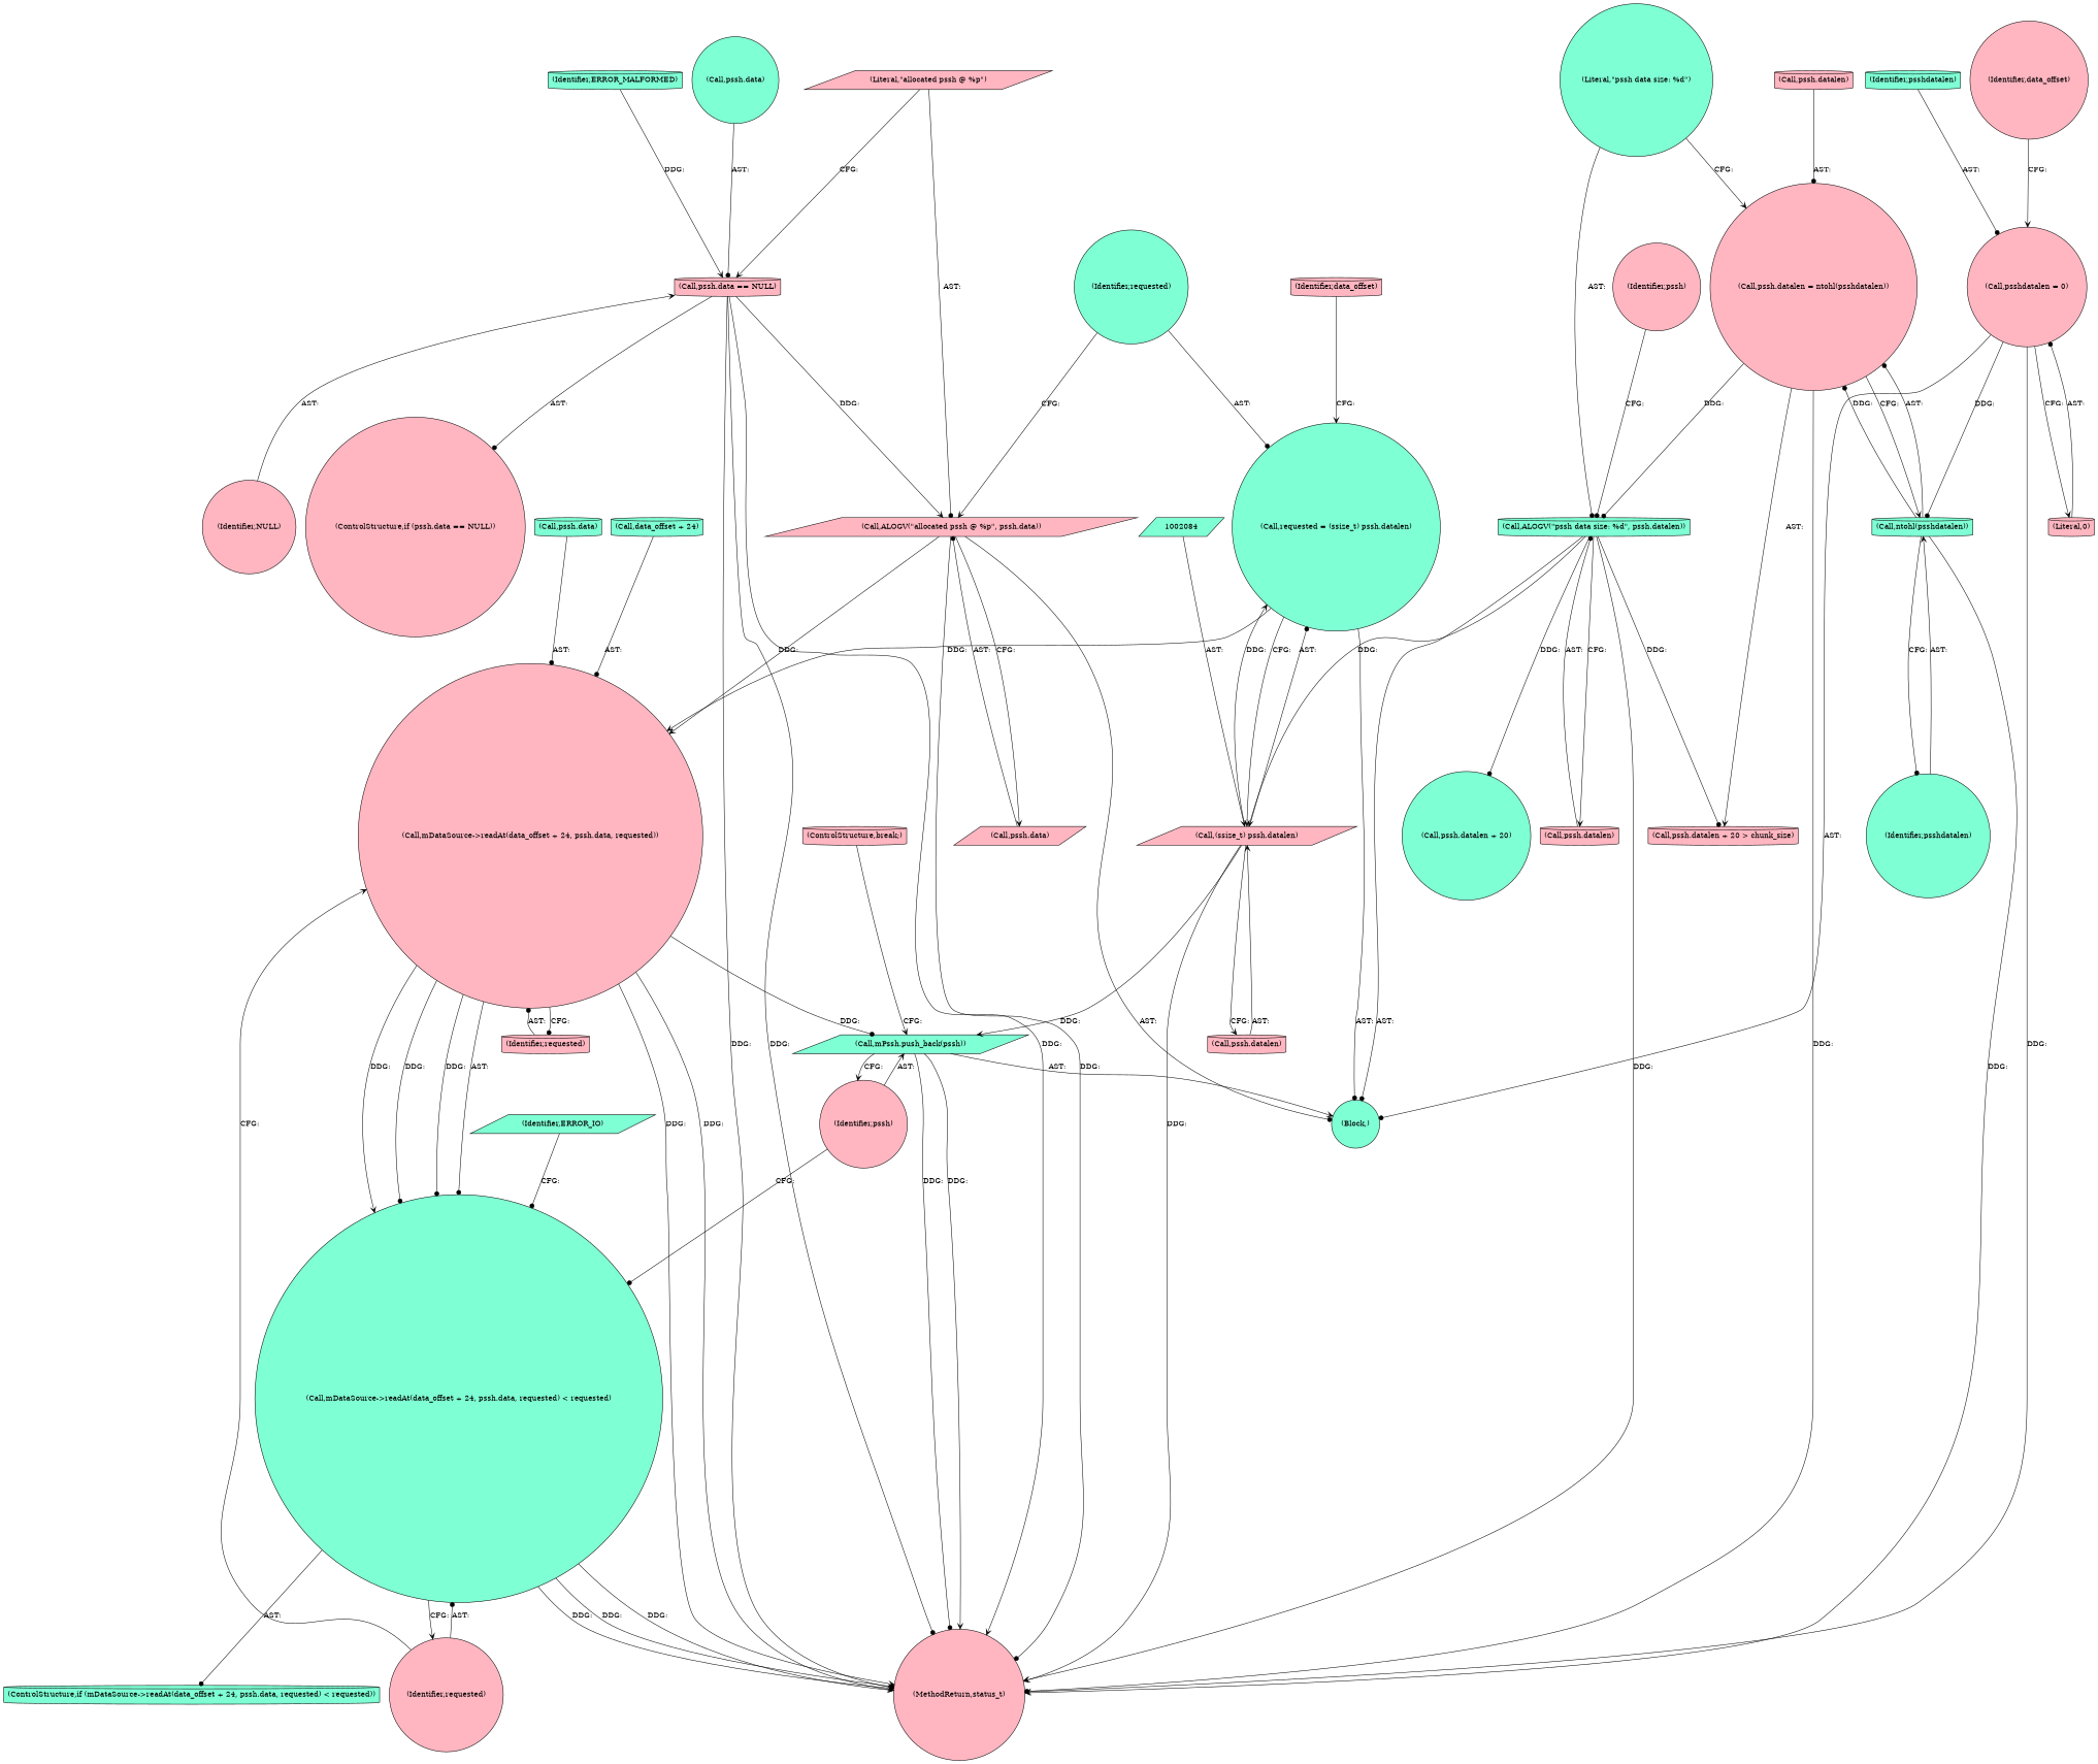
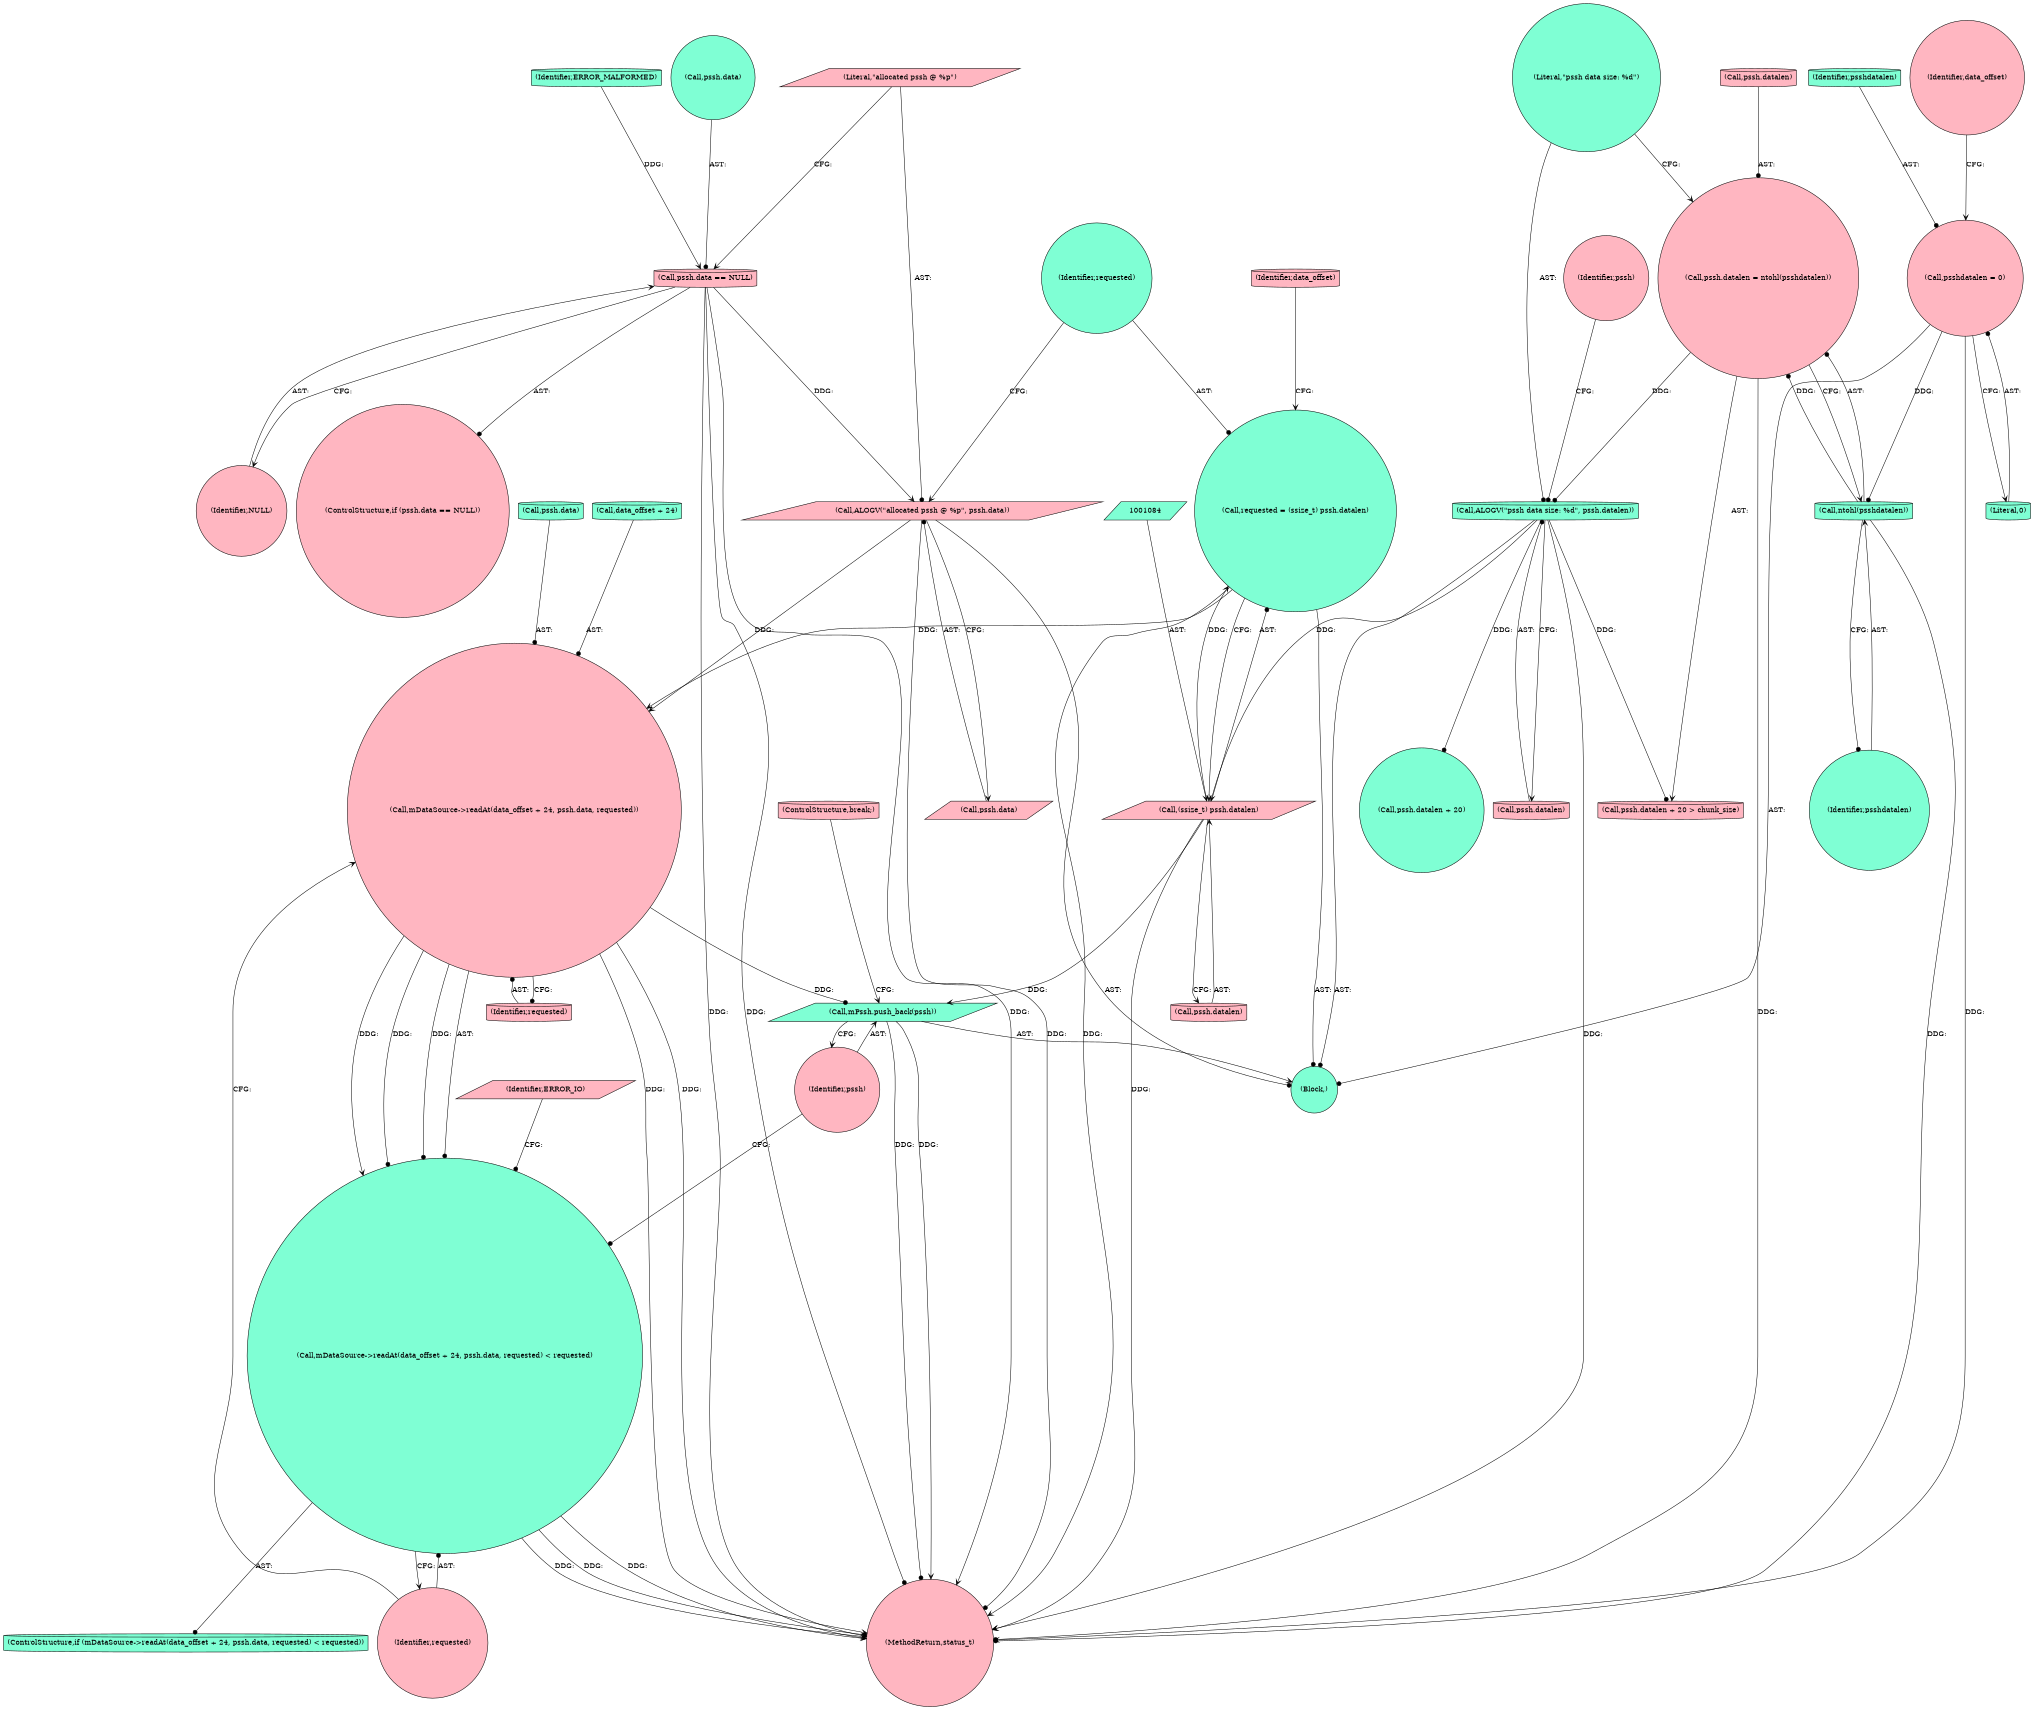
  digraph {
    node [fillcolor=lightpink shape=circle style=filled]
    edge [arrowhead=vee]
    n1 [label="(Call,mDataSource->readAt(data_offset + 24, pssh.data, requested))"]
    n2 [fillcolor=aquamarine label="(Call,mDataSource->readAt(data_offset + 24, pssh.data, requested) < requested)"]
    n3 [fillcolor=aquamarine label="(Call,mPssh.push_back(pssh))" shape=parallelogram]
    n4 [label="(MethodReturn,status_t)"]
    n5 [label="(Identifier,requested)" shape=cylinder]
    n6 [fillcolor=aquamarine label="(ControlStructure,if (mDataSource->readAt(data_offset + 24, pssh.data, requested) < requested))" shape=cylinder]
    n7 [label="(Identifier,requested)"]
    n8 [fillcolor=aquamarine label="(Block,)"]
    n9 [label="(Identifier,pssh)"]
    n10 [label="(Call,ALOGV(\"allocated pssh @ %p\", pssh.data))" shape=parallelogram]
    n11 [label="(Call,pssh.data)" shape=parallelogram]
    n12 [label="(Call,pssh.data == NULL)" shape=cylinder]
    n13 [label="(Identifier,NULL)"]
    n14 [label="(ControlStructure,if (pssh.data == NULL))"]
    n15 [fillcolor=aquamarine label="(Call,requested = (ssize_t) pssh.datalen)"]
    n16 [label="(Call,(ssize_t) pssh.datalen)" shape=parallelogram]
    n17 [label="(Call,pssh.datalen)" shape=cylinder]
    n18 [fillcolor=aquamarine label="(Call,ALOGV(\"pssh data size: %d\", pssh.datalen))" shape=cylinder]
    n19 [label="(Call,pssh.datalen + 20 > chunk_size)" shape=cylinder]
    n20 [fillcolor=aquamarine label="(Call,pssh.datalen + 20)"]
    n21 [label="(Call,pssh.datalen)" shape=cylinder]
    n22 [label="(Call,pssh.datalen = ntohl(psshdatalen))"]
    n23 [fillcolor=aquamarine label="(Call,ntohl(psshdatalen))" shape=cylinder]
    n24 [fillcolor=aquamarine label="(Identifier,psshdatalen)"]
    n25 [label="(Call,psshdatalen = 0)"]
-   n26 [label="(Literal,0)" shape=cylinder]
+   n26 [fillcolor=aquamarine label="(Literal,0)" shape=cylinder]
    n27 [label="(ControlStructure,break;)" shape=cylinder]
    n28 [fillcolor=aquamarine label="(Call,data_offset + 24)" shape=cylinder]
    n29 [fillcolor=aquamarine label="(Identifier,requested)"]
    n30 [label="(Identifier,pssh)"]
    n31 [label="(Identifier,data_offset)"]
    n32 [label="(Literal,\"allocated pssh @ %p\")" shape=parallelogram]
    n33 [label="(Identifier,data_offset)" shape=cylinder]
    n34 [fillcolor=aquamarine label="(Call,pssh.data)"]
    n35 [label="(Call,pssh.datalen)" shape=cylinder]
-   n36 [fillcolor=aquamarine label="(Identifier,ERROR_IO)" shape=parallelogram]
+   n36 [label="(Identifier,ERROR_IO)" shape=parallelogram]
    n37 [fillcolor=aquamarine label="(Identifier,ERROR_MALFORMED)" shape=cylinder]
    n38 [fillcolor=aquamarine label="(Literal,\"pssh data size: %d\")"]
    n39 [fillcolor=aquamarine label="(Call,pssh.data)" shape=cylinder]
    n40 [fillcolor=aquamarine label="(Identifier,psshdatalen)" shape=cylinder]
-   1001084 [fillcolor=aquamarine shape=parallelogram label=1002084]
+   1001084 [fillcolor=aquamarine shape=parallelogram]
    n1 -> n2 [arrowhead=dot label="AST: "]
    n1 -> n2 [label="DDG: "]
    n1 -> n2 [arrowhead=dot label="DDG: "]
    n1 -> n2 [arrowhead=dot label="DDG: "]
    n1 -> n3 [arrowhead=dot label="DDG: "]
    n1 -> n4 [label="DDG: "]
    n1 -> n4 [label="DDG: "]
    n1 -> n5 [arrowhead=dot label="CFG: "]
    n2 -> n4 [arrowhead=dot label="DDG: "]
    n2 -> n4 [label="DDG: "]
    n2 -> n4 [label="DDG: "]
    n2 -> n6 [arrowhead=dot label="AST: "]
    n2 -> n7 [label="CFG: "]
    n3 -> n4 [label="DDG: "]
    n3 -> n4 [arrowhead=dot label="DDG: "]
    n3 -> n8 [label="AST: "]
    n3 -> n9 [label="CFG: "]
    n5 -> n1 [arrowhead=dot label="AST: "]
    n7 -> n1 [label="CFG: "]
    n7 -> n2 [arrowhead=dot label="AST: "]
    n9 -> n2 [arrowhead=dot label="CFG: "]
    n9 -> n3 [label="AST: "]
    n10 -> n1 [label="DDG: "]
    n10 -> n4 [arrowhead=dot label="DDG: "]
    n10 -> n8 [arrowhead=dot label="AST: "]
    n10 -> n11 [label="CFG: "]
    n11 -> n10 [arrowhead=dot label="AST: "]
    n12 -> n4 [label="DDG: "]
    n12 -> n4 [label="DDG: "]
    n12 -> n4 [arrowhead=dot label="DDG: "]
    n12 -> n10 [label="DDG: "]
+   n12 -> n13 [label="CFG: "]
    n12 -> n14 [arrowhead=dot label="AST: "]
    n13 -> n12 [label="AST: "]
    n15 -> n1 [label="DDG: "]
+   n15 -> n4 [label="DDG: "]
    n15 -> n8 [arrowhead=dot label="AST: "]
    n15 -> n16 [label="CFG: "]
    n16 -> n3 [label="DDG: "]
    n16 -> n4 [label="DDG: "]
    n16 -> n15 [arrowhead=dot label="AST: "]
    n16 -> n15 [label="DDG: "]
    n16 -> n17 [label="CFG: "]
    n17 -> n16 [label="AST: "]
    n18 -> n4 [label="DDG: "]
    n18 -> n8 [arrowhead=dot label="AST: "]
    n18 -> n16 [label="DDG: "]
    n18 -> n19 [arrowhead=dot label="DDG: "]
    n18 -> n20 [arrowhead=dot label="DDG: "]
    n18 -> n21 [label="CFG: "]
    n21 -> n18 [arrowhead=dot label="AST: "]
    n22 -> n4 [arrowhead=dot label="DDG: "]
    n22 -> n18 [arrowhead=dot label="DDG: "]
    n22 -> n19 [label="AST: "]
    n22 -> n23 [label="CFG: "]
-   n23 -> n4 [label="DDG: "]
+   n23 -> n4 [arrowhead=dot label="DDG: "]
    n23 -> n22 [arrowhead=dot label="AST: "]
    n23 -> n22 [arrowhead=dot label="DDG: "]
    n23 -> n24 [arrowhead=dot label="CFG: "]
    n24 -> n23 [label="AST: "]
    n25 -> n4 [label="DDG: "]
    n25 -> n8 [arrowhead=dot label="AST: "]
    n25 -> n23 [arrowhead=dot label="DDG: "]
    n25 -> n26 [label="CFG: "]
    n26 -> n25 [arrowhead=dot label="AST: "]
    n27 -> n3 [label="CFG: "]
    n28 -> n1 [arrowhead=dot label="AST: "]
    n29 -> n10 [label="CFG: "]
    n29 -> n15 [arrowhead=dot label="AST: "]
    n30 -> n18 [arrowhead=dot label="CFG: "]
    n31 -> n25 [label="CFG: "]
    n32 -> n10 [arrowhead=dot label="AST: "]
    n32 -> n12 [label="CFG: "]
    n33 -> n15 [label="CFG: "]
    n34 -> n12 [arrowhead=dot label="AST: "]
    n35 -> n22 [arrowhead=dot label="AST: "]
    n36 -> n2 [arrowhead=dot label="CFG: "]
    n37 -> n12 [label="DDG: "]
    n38 -> n18 [arrowhead=dot label="AST: "]
    n38 -> n22 [label="CFG: "]
    n39 -> n1 [arrowhead=dot label="AST: "]
    n40 -> n25 [arrowhead=dot label="AST: "]
    1001084 -> n16 [label="AST: "]
  }
